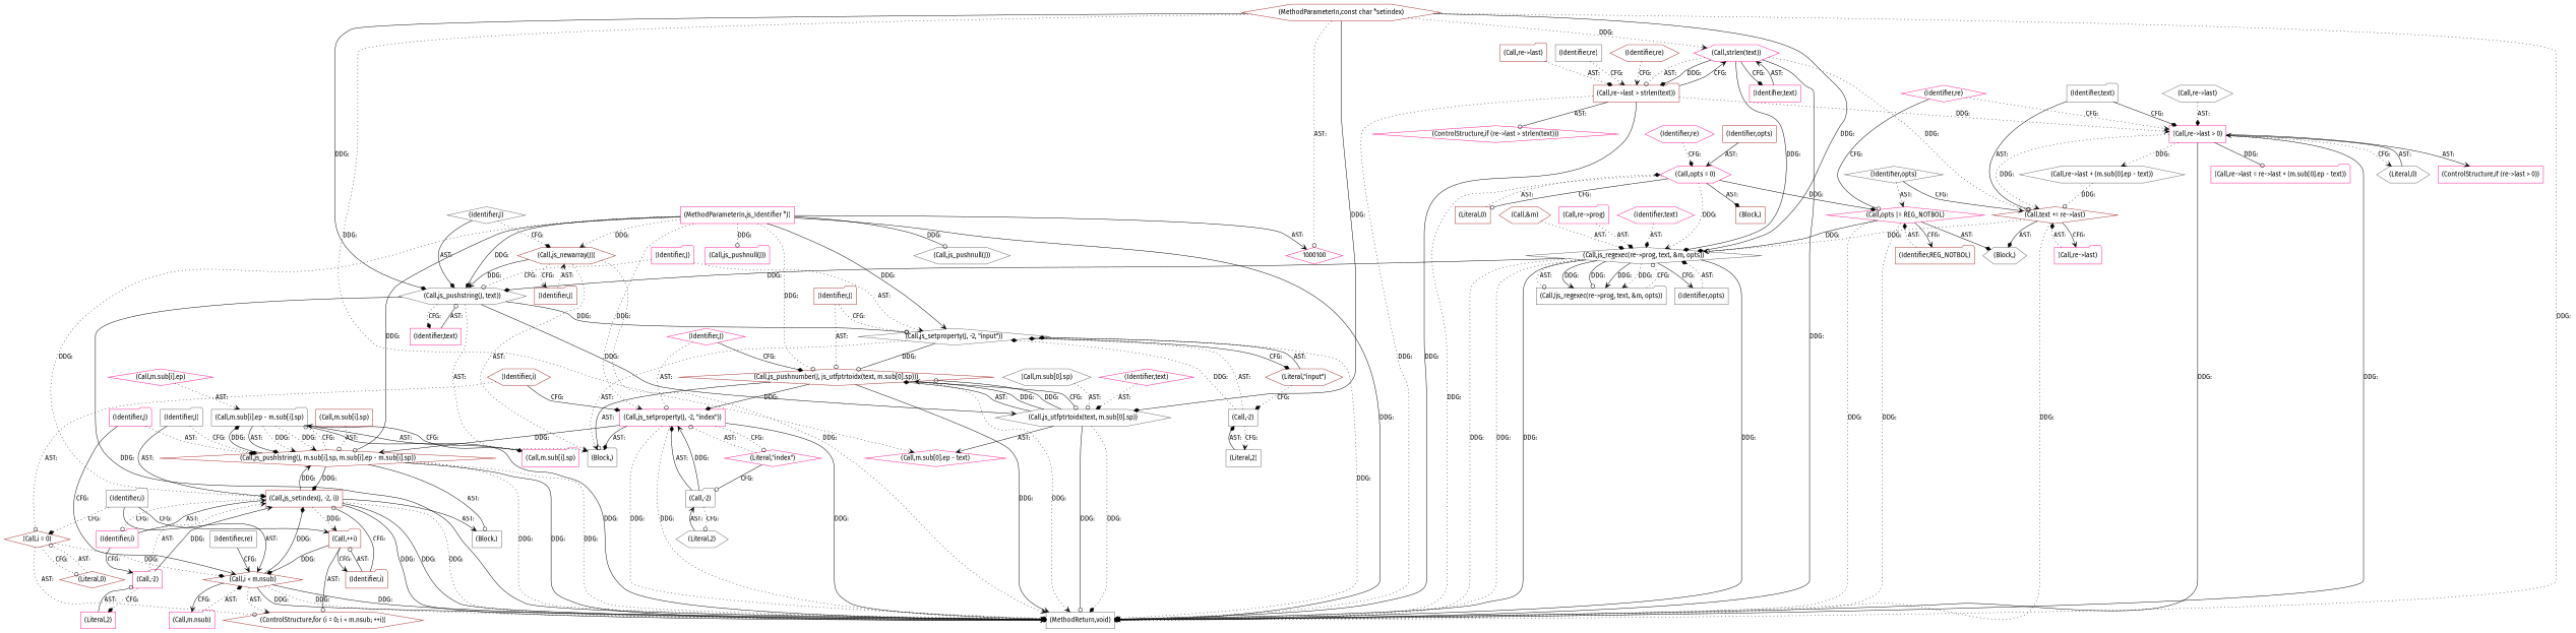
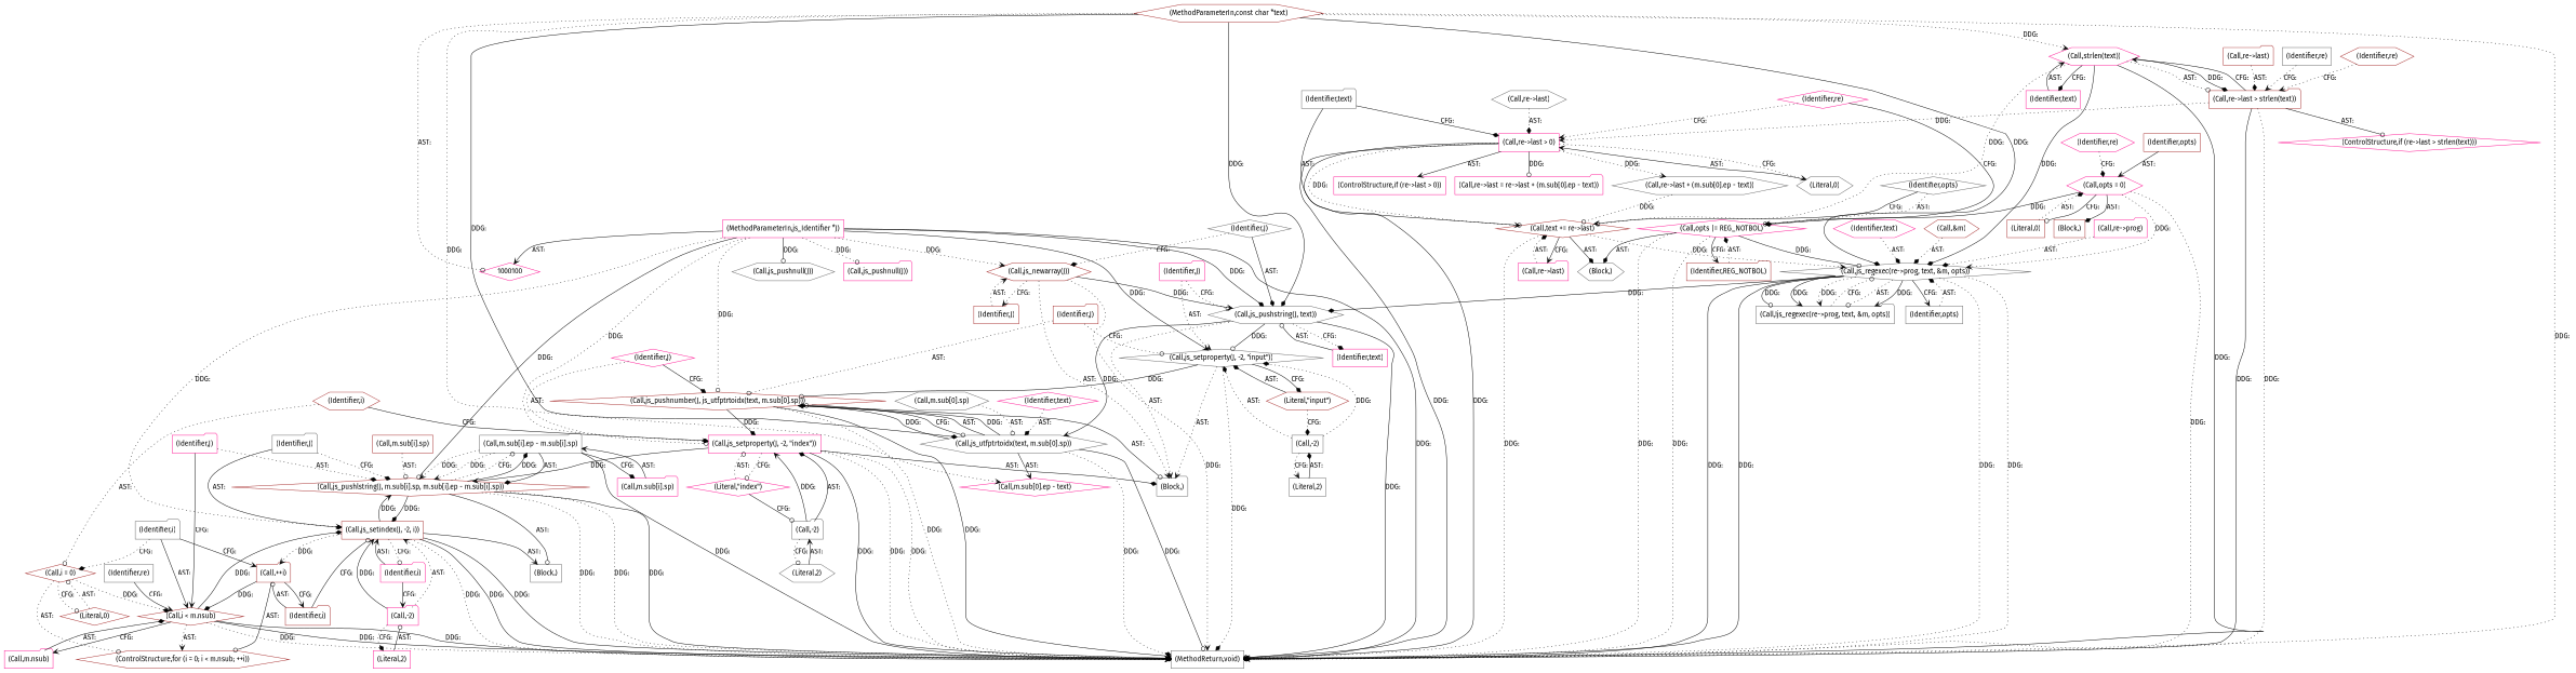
  digraph {
    fontname="Fira Sans"
    node [color=deeppink fontname="Fira Sans" shape=folder]
    edge [arrowhead=vee fontname="Fira Sans" style=solid]
    n1 [color=gray40 label="(Call,m.sub[i].ep - m.sub[i].sp)"]
    n2 [color=brown label="(Call,js_pushlstring(J, m.sub[i].sp, m.sub[i].ep - m.sub[i].sp))" shape=diamond]
    n3 [color=gray40 label="(MethodReturn,void)" shape=box]
    n4 [label="(Call,m.sub[i].sp)"]
    n5 [color=brown label="(Call,js_setindex(J, -2, i))" shape=box]
    n6 [color=gray40 label="(Block,)" shape=box]
    n7 [color=brown label="(Call,++i)"]
    n8 [label="(Identifier,i)"]
    n9 [label="(Call,js_setproperty(J, -2, \"index\"))" shape=box]
    n10 [color=gray40 label="(Block,)"]
    n11 [label="(Literal,\"index\")" shape=diamond]
    n12 [color=gray40 label="(Call,-2)"]
    n13 [color=brown label="(Call,js_pushnumber(J, js_utfptrtoidx(text, m.sub[0].sp)))" shape=diamond]
    n14 [color=gray40 label="(Call,js_utfptrtoidx(text, m.sub[0].sp))" shape=hexagon]
    n15 [label="(Call,m.sub[0].ep - text)" shape=diamond]
    n16 [color=gray40 label="(Call,js_setproperty(J, -2, \"input\"))" shape=diamond]
    n17 [color=brown label="(Literal,\"input\")" shape=hexagon]
    n18 [color=gray40 label="(Call,-2)" shape=box]
    n19 [color=gray40 label="(Call,js_pushstring(J, text))" shape=hexagon]
    n20 [label="(Identifier,text)" shape=box]
    n21 [color=brown label="(Call,js_newarray(J))" shape=hexagon]
    n22 [color=brown label="(Identifier,J)"]
    n23 [label="(MethodParameterIn,js_Identifier *J)" shape=box]
    n24 [color=gray40 label="(Call,js_pushnull(J))" shape=hexagon]
    n25 [label="(Call,js_pushnull(J))"]
    1000100 [shape=diamond]
    n27 [color=gray40 label="(Call,js_regexec(re->prog, text, &m, opts))" shape=diamond]
    n28 [color=gray40 label="(Call,!js_regexec(re->prog, text, &m, opts))"]
    n29 [color=gray40 label="(Identifier,opts)" shape=box]
    n30 [color=brown label="(Call,text += re->last)" shape=diamond]
    n31 [label="(Call,re->last)"]
    n32 [color=gray40 label="(Block,)" shape=hexagon]
    n33 [label="(Call,re->last > 0)" shape=box]
    n34 [color=gray40 label="(Call,re->last + (m.sub[0].ep - text))" shape=hexagon]
    n35 [label="(ControlStructure,if (re->last > 0))" shape=box]
    n36 [label="(Call,re->last = re->last + (m.sub[0].ep - text))"]
    n37 [color=gray40 label="(Literal,0)" shape=hexagon]
    n38 [color=brown label="(Call,re->last > strlen(text))"]
    n39 [label="(Call,strlen(text))" shape=hexagon]
    n40 [label="(ControlStructure,if (re->last > strlen(text)))" shape=diamond]
    n41 [label="(Identifier,text)" shape=box]
-   n42 [color=brown label="(MethodParameterIn,const char *setindex)" shape=hexagon]
+   n42 [color=brown label="(MethodParameterIn,const char *text)" shape=hexagon]
    n43 [label="(Call,opts |= REG_NOTBOL)" shape=diamond]
    n44 [color=brown label="(Identifier,REG_NOTBOL)"]
    n45 [label="(Call,opts = 0)" shape=hexagon]
    n46 [color=brown label="(Literal,0)" shape=box]
    n47 [color=brown label="(Block,)" shape=box]
    n48 [color=gray40 label="(Literal,2)" shape=box]
    n49 [color=gray40 label="(Call,m.sub[0].sp)" shape=hexagon]
    n50 [color=gray40 label="(Literal,2)" shape=hexagon]
    n51 [color=brown label="(Call,i < m.nsub)" shape=diamond]
    n52 [color=brown label="(ControlStructure,for (i = 0; i < m.nsub; ++i))" shape=hexagon]
    n53 [color=brown label="(Identifier,i)"]
    n54 [label="(Call,-2)"]
    n55 [label="(Literal,2)" shape=box]
    n56 [label="(Call,m.nsub)"]
    n57 [color=brown label="(Call,i = 0)" shape=diamond]
    n58 [color=brown label="(Literal,0)" shape=diamond]
    n59 [color=gray40 label="(Identifier,text)"]
    n60 [color=brown label="(Identifier,opts)" shape=box]
    n61 [label="(Identifier,J)" shape=diamond]
    n62 [label="(Identifier,J)"]
    n63 [color=gray40 label="(Identifier,J)" shape=diamond]
    n64 [color=gray40 label="(Identifier,J)"]
    n65 [color=gray40 label="(Call,re->last)" shape=hexagon]
    n66 [color=brown label="(Call,re->last)"]
    n67 [label="(Identifier,re)" shape=hexagon]
    n68 [label="(Identifier,J)"]
    n69 [color=gray40 label="(Identifier,re)" shape=box]
    n70 [label="(Identifier,text)" shape=diamond]
    n71 [color=gray40 label="(Identifier,i)"]
-   n72 [label="(Call,m.sub[i].ep)" shape=diamond]
    n73 [color=gray40 label="(Identifier,opts)" shape=diamond]
    n74 [color=brown label="(Call,&m)" shape=hexagon]
    n75 [label="(Call,re->prog)"]
    n76 [color=gray40 label="(Identifier,re)" shape=box]
    n77 [color=brown label="(Call,m.sub[i].sp)" shape=box]
    n78 [color=brown label="(Identifier,re)" shape=hexagon]
    n79 [label="(Identifier,text)" shape=hexagon]
    n80 [color=brown label="(Identifier,J)"]
    n81 [label="(Identifier,re)" shape=diamond]
    n82 [color=brown label="(Identifier,i)" shape=hexagon]
    n1 -> n2 [arrowhead=diamond label="AST: "]
    n1 -> n2 [label="DDG: " style=dotted]
    n1 -> n2 [label="DDG: " style=dotted]
    n1 -> n3 [label="DDG: "]
    n1 -> n4 [arrowhead=diamond label="CFG: "]
    n2 -> n1 [arrowhead=odot label="CFG: " style=dotted]
    n2 -> n1 [arrowhead=diamond label="DDG: "]
    n2 -> n3 [arrowhead=odot label="DDG: " style=dotted]
    n2 -> n3 [arrowhead=odot label="DDG: "]
    n2 -> n3 [arrowhead=odot label="DDG: " style=dotted]
    n2 -> n5 [arrowhead=diamond label="DDG: "]
    n2 -> n6 [arrowhead=odot label="AST: "]
    n4 -> n1 [label="AST: "]
    n5 -> n2 [label="DDG: "]
    n5 -> n3 [label="DDG: " style=dotted]
    n5 -> n3 [arrowhead=odot label="DDG: "]
    n5 -> n3 [arrowhead=diamond label="DDG: "]
    n5 -> n6 [label="AST: "]
    n5 -> n7 [label="DDG: " style=dotted]
    n5 -> n8 [arrowhead=odot label="CFG: " style=dotted]
    n7 -> n51 [arrowhead=diamond label="DDG: "]
    n7 -> n52 [arrowhead=odot label="AST: "]
    n7 -> n53 [label="CFG: "]
    n8 -> n5 [label="AST: "]
    n8 -> n54 [label="CFG: "]
    n9 -> n2 [label="DDG: "]
    n9 -> n3 [label="DDG: " style=dotted]
    n9 -> n3 [arrowhead=diamond label="DDG: "]
    n9 -> n3 [arrowhead=odot label="DDG: " style=dotted]
    n9 -> n10 [arrowhead=diamond label="AST: "]
    n9 -> n11 [arrowhead=odot label="CFG: " style=dotted]
    n11 -> n9 [arrowhead=odot label="AST: " style=dotted]
    n11 -> n12 [arrowhead=odot label="CFG: "]
    n12 -> n9 [arrowhead=diamond label="AST: "]
    n12 -> n9 [label="DDG: "]
    n12 -> n50 [arrowhead=odot label="CFG: " style=dotted]
    n13 -> n3 [label="DDG: " style=dotted]
    n13 -> n3 [label="DDG: "]
    n13 -> n9 [arrowhead=diamond label="DDG: "]
    n13 -> n10 [arrowhead=odot label="AST: "]
    n13 -> n14 [arrowhead=odot label="CFG: "]
    n14 -> n3 [arrowhead=odot label="DDG: "]
    n14 -> n3 [arrowhead=diamond label="DDG: " style=dotted]
    n14 -> n13 [arrowhead=diamond label="AST: "]
    n14 -> n13 [label="DDG: "]
    n14 -> n13 [arrowhead=odot label="DDG: "]
    n14 -> n15 [label="AST: "]
    n16 -> n3 [arrowhead=diamond label="DDG: " style=dotted]
    n16 -> n10 [label="AST: " style=dotted]
    n16 -> n13 [arrowhead=odot label="DDG: "]
    n16 -> n17 [arrowhead=diamond label="CFG: "]
    n17 -> n16 [arrowhead=diamond label="AST: "]
    n17 -> n18 [arrowhead=diamond label="CFG: " style=dotted]
    n18 -> n16 [arrowhead=diamond label="AST: " style=dotted]
    n18 -> n16 [arrowhead=diamond label="DDG: " style=dotted]
    n18 -> n48 [label="CFG: " style=dotted]
    n19 -> n3 [arrowhead=odot label="DDG: "]
    n19 -> n10 [label="AST: " style=dotted]
    n19 -> n14 [label="DDG: "]
    n19 -> n16 [arrowhead=odot label="DDG: "]
    n19 -> n20 [arrowhead=diamond label="CFG: " style=dotted]
    n20 -> n19 [arrowhead=odot label="AST: "]
    n21 -> n3 [label="DDG: " style=dotted]
    n21 -> n10 [label="AST: " style=dotted]
    n21 -> n19 [label="DDG: "]
    n21 -> n22 [label="CFG: " style=dotted]
    n22 -> n21 [label="AST: " style=dotted]
    n23 -> n2 [arrowhead=odot label="DDG: "]
    n23 -> n3 [arrowhead=odot label="DDG: "]
    n23 -> n5 [label="DDG: " style=dotted]
    n23 -> n9 [label="DDG: " style=dotted]
    n23 -> n13 [arrowhead=odot label="DDG: " style=dotted]
    n23 -> n16 [label="DDG: "]
    n23 -> n19 [arrowhead=diamond label="DDG: "]
    n23 -> n21 [label="DDG: " style=dotted]
    n23 -> n24 [arrowhead=odot label="DDG: "]
    n23 -> n25 [arrowhead=odot label="DDG: " style=dotted]
    n23 -> 1000100 [label="AST: "]
    n27 -> n3 [arrowhead=diamond label="DDG: " style=dotted]
    n27 -> n3 [label="DDG: " style=dotted]
    n27 -> n3 [arrowhead=diamond label="DDG: "]
    n27 -> n3 [arrowhead=diamond label="DDG: "]
    n27 -> n19 [arrowhead=diamond label="DDG: "]
    n27 -> n28 [arrowhead=odot label="AST: " style=dotted]
    n27 -> n28 [label="DDG: "]
    n27 -> n28 [arrowhead=odot label="DDG: "]
    n27 -> n28 [label="DDG: "]
    n27 -> n28 [label="DDG: " style=dotted]
    n27 -> n29 [label="CFG: "]
    n28 -> n27 [arrowhead=odot label="CFG: " style=dotted]
    n29 -> n27 [arrowhead=diamond label="AST: " style=dotted]
    n30 -> n3 [arrowhead=odot label="DDG: " style=dotted]
    n30 -> n27 [label="DDG: " style=dotted]
    n30 -> n31 [label="CFG: "]
    n30 -> n32 [arrowhead=diamond label="AST: "]
    n31 -> n30 [arrowhead=diamond label="AST: " style=dotted]
    n33 -> n3 [label="DDG: "]
    n33 -> n3 [arrowhead=odot label="DDG: "]
    n33 -> n30 [label="DDG: " style=dotted]
    n33 -> n34 [label="DDG: " style=dotted]
    n33 -> n35 [label="AST: "]
    n33 -> n36 [arrowhead=odot label="DDG: "]
    n33 -> n37 [label="CFG: " style=dotted]
    n34 -> n30 [arrowhead=odot label="DDG: " style=dotted]
    n37 -> n33 [label="AST: "]
    n38 -> n3 [label="DDG: " style=dotted]
    n38 -> n3 [label="DDG: "]
    n38 -> n33 [label="DDG: " style=dotted]
    n38 -> n39 [label="CFG: "]
    n38 -> n40 [arrowhead=odot label="AST: "]
    n39 -> n3 [arrowhead=odot label="DDG: "]
    n39 -> n27 [arrowhead=diamond label="DDG: "]
    n39 -> n30 [arrowhead=odot label="DDG: " style=dotted]
    n39 -> n38 [arrowhead=odot label="AST: " style=dotted]
    n39 -> n38 [arrowhead=diamond label="DDG: "]
    n39 -> n41 [arrowhead=diamond label="CFG: "]
    n41 -> n39 [label="AST: "]
    n42 -> n3 [arrowhead=odot label="DDG: " style=dotted]
    n42 -> n14 [arrowhead=diamond label="DDG: "]
    n42 -> n15 [label="DDG: " style=dotted]
    n42 -> n19 [arrowhead=diamond label="DDG: "]
    n42 -> 1000100 [arrowhead=odot label="AST: " style=dotted]
    n42 -> n27 [arrowhead=diamond label="DDG: "]
    n42 -> n39 [label="DDG: " style=dotted]
    n43 -> n3 [arrowhead=odot label="DDG: " style=dotted]
    n43 -> n3 [arrowhead=diamond label="DDG: " style=dotted]
    n43 -> n27 [arrowhead=odot label="DDG: "]
    n43 -> n32 [arrowhead=diamond label="AST: "]
    n43 -> n44 [label="CFG: "]
    n44 -> n43 [arrowhead=diamond label="AST: " style=dotted]
    n45 -> n3 [arrowhead=odot label="DDG: " style=dotted]
    n45 -> n27 [label="DDG: " style=dotted]
    n45 -> n43 [arrowhead=diamond label="DDG: "]
    n45 -> n46 [arrowhead=odot label="CFG: "]
    n45 -> n47 [arrowhead=diamond label="AST: "]
    n46 -> n45 [arrowhead=diamond label="AST: " style=dotted]
    n48 -> n18 [arrowhead=diamond label="AST: "]
    n49 -> n14 [arrowhead=odot label="AST: " style=dotted]
    n50 -> n12 [label="AST: "]
    n51 -> n3 [arrowhead=odot label="DDG: "]
    n51 -> n3 [label="DDG: "]
    n51 -> n3 [arrowhead=diamond label="DDG: " style=dotted]
    n51 -> n5 [arrowhead=diamond label="DDG: "]
    n51 -> n52 [label="AST: " style=dotted]
    n51 -> n56 [label="CFG: "]
    n53 -> n5 [arrowhead=odot label="CFG: "]
    n53 -> n7 [arrowhead=odot label="AST: "]
    n54 -> n5 [label="AST: " style=dotted]
    n54 -> n5 [label="DDG: "]
    n54 -> n55 [arrowhead=diamond label="CFG: " style=dotted]
    n55 -> n54 [arrowhead=odot label="AST: "]
-   n56 -> n51 [arrowhead=diamond label="AST: " style=dotted]
+   n56 -> n51 [arrowhead=diamond label="AST: "]
    n57 -> n51 [arrowhead=diamond label="DDG: " style=dotted]
    n57 -> n52 [arrowhead=odot label="AST: " style=dotted]
    n57 -> n58 [arrowhead=odot label="CFG: " style=dotted]
    n58 -> n57 [arrowhead=odot label="AST: " style=dotted]
    n59 -> n30 [arrowhead=odot label="AST: "]
    n59 -> n33 [arrowhead=diamond label="CFG: "]
    n60 -> n45 [label="AST: "]
    n61 -> n9 [arrowhead=odot label="AST: " style=dotted]
    n61 -> n13 [arrowhead=diamond label="CFG: "]
    n62 -> n2 [arrowhead=diamond label="AST: " style=dotted]
    n62 -> n51 [label="CFG: "]
    n63 -> n19 [arrowhead=diamond label="AST: "]
    n63 -> n21 [arrowhead=diamond label="CFG: " style=dotted]
    n64 -> n2 [arrowhead=diamond label="CFG: " style=dotted]
    n64 -> n5 [arrowhead=diamond label="AST: "]
    n65 -> n33 [arrowhead=diamond label="AST: " style=dotted]
    n66 -> n38 [arrowhead=diamond label="AST: " style=dotted]
    n67 -> n45 [arrowhead=diamond label="CFG: " style=dotted]
    n68 -> n16 [label="AST: " style=dotted]
    n68 -> n19 [arrowhead=odot label="CFG: " style=dotted]
    n69 -> n51 [label="CFG: "]
    n70 -> n14 [arrowhead=diamond label="AST: " style=dotted]
    n71 -> n7 [label="CFG: "]
    n71 -> n51 [label="AST: "]
    n71 -> n57 [arrowhead=diamond label="CFG: " style=dotted]
-   n72 -> n1 [label="AST: " style=dotted]
    n73 -> n30 [label="CFG: "]
    n73 -> n43 [label="AST: " style=dotted]
    n74 -> n27 [arrowhead=diamond label="AST: " style=dotted]
    n75 -> n27 [arrowhead=diamond label="AST: " style=dotted]
    n76 -> n38 [label="CFG: " style=dotted]
    n77 -> n2 [arrowhead=odot label="AST: " style=dotted]
    n78 -> n38 [label="CFG: " style=dotted]
    n79 -> n27 [arrowhead=diamond label="AST: " style=dotted]
    n80 -> n13 [arrowhead=odot label="AST: " style=dotted]
    n80 -> n16 [arrowhead=odot label="CFG: " style=dotted]
    n81 -> n33 [label="CFG: " style=dotted]
    n81 -> n43 [arrowhead=odot label="CFG: "]
    n82 -> n9 [arrowhead=diamond label="CFG: "]
    n82 -> n57 [arrowhead=odot label="AST: " style=dotted]
  }
